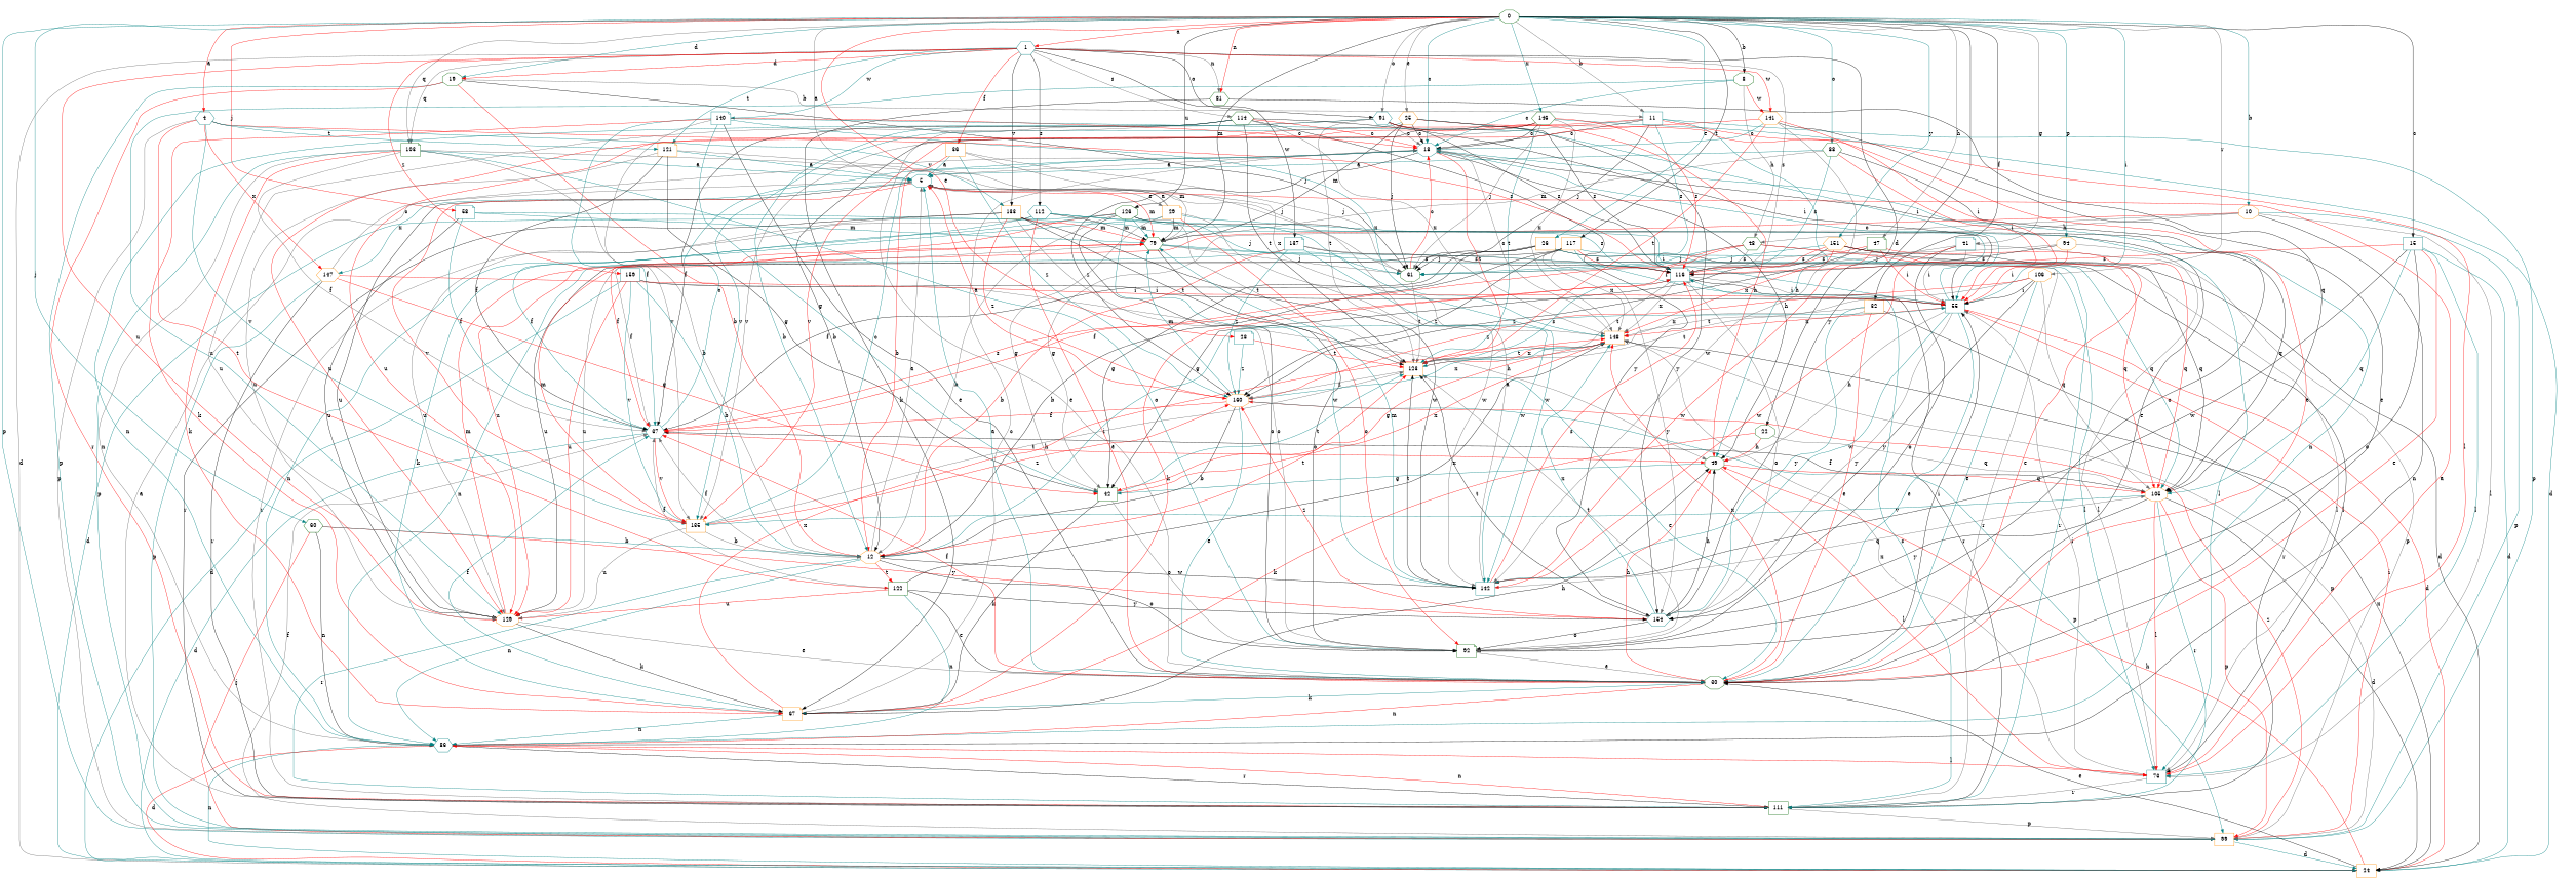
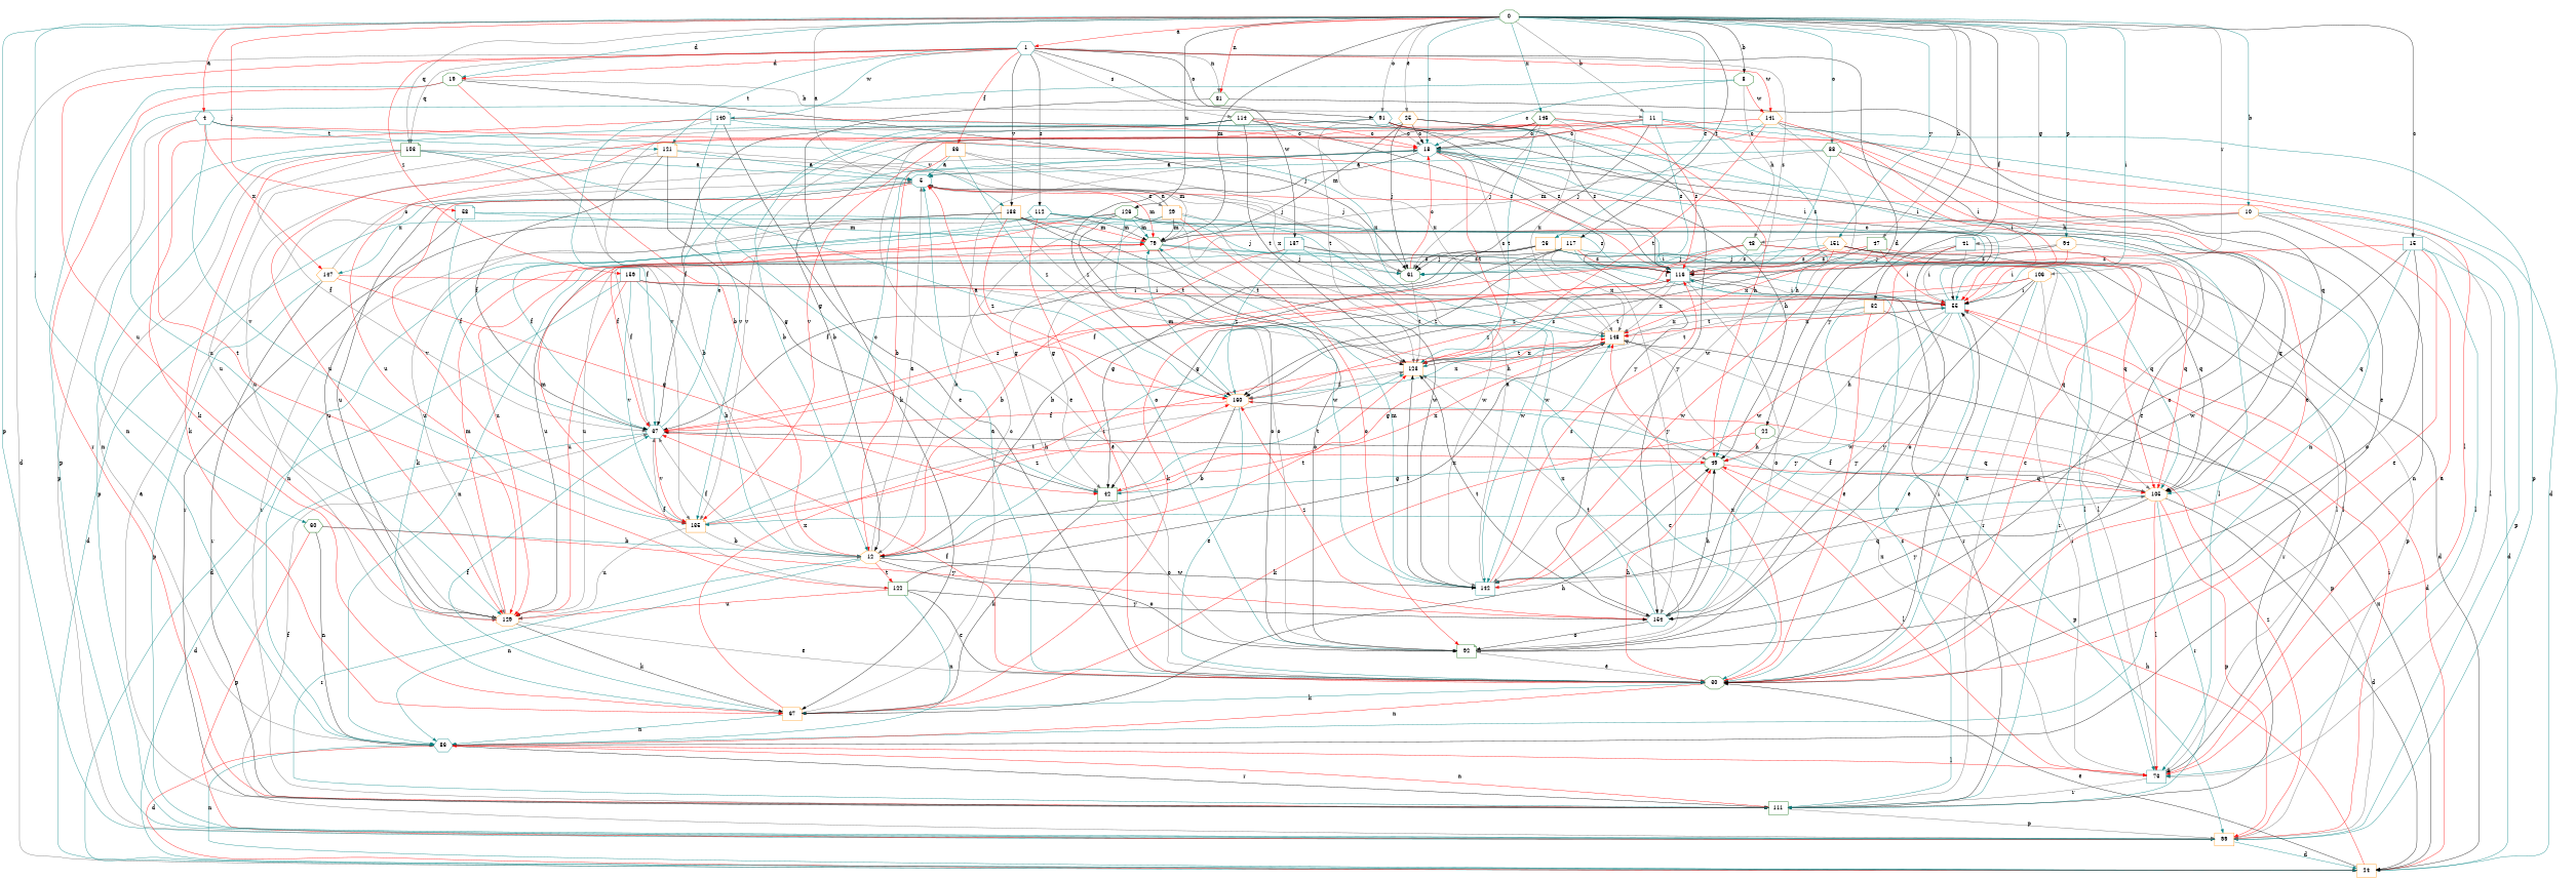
  strict digraph {
    node [color=darkorange shape=hexagon]
    edge [color=teal]
    0 [color=darkgreen shape=octagon]
    1 [color=teal]
    4 [color=teal]
    5 [color=teal shape=octagon]
    8 [color=darkgreen shape=octagon]
    10 [shape=octagon]
    11 [color=teal shape=box]
    15 [color=teal shape=box]
    18 [color=teal shape=octagon]
    19 [color=darkgreen shape=octagon]
    25
    26 [shape=box]
-   28 [color=teal shape=note]
    32 [shape=box]
    41 [color=teal shape=note]
    47 [color=darkgreen shape=note]
    55 [color=teal shape=box]
    58 [color=teal shape=note]
    60 [color=darkgreen]
    79 [color=darkgreen]
    81 [color=darkgreen]
    88 [color=darkgreen]
    91 [color=teal]
    94 [shape=octagon]
    99 [shape=box]
    103 [color=darkgreen shape=note]
    106 [shape=octagon]
    117 [shape=box]
    126 [color=darkgreen shape=octagon]
    146 [color=darkgreen]
    151
    154 [color=teal]
    22 [color=darkgreen shape=octagon]
    24 [shape=box]
    36 [shape=box]
    112 [color=teal]
    114 [color=darkgreen]
    116 [color=teal shape=note]
    121 [shape=note]
    129 [shape=octagon]
    133 [shape=box]
    137 [color=teal shape=note]
    140 [color=teal shape=note]
    141
    159 [color=teal shape=box]
    122 [color=darkgreen shape=box]
    135 [shape=note]
    147
    29 [shape=note]
    48 [color=darkgreen]
    42 [color=darkgreen shape=box]
    73 [color=teal shape=box]
    86 [color=teal]
    49 [color=darkgreen shape=octagon]
    61 [color=darkgreen shape=octagon]
    92 [color=darkgreen shape=note]
    142 [color=teal shape=box]
    30 [color=darkgreen shape=octagon]
    105 [shape=octagon]
    123 [shape=box]
    160 [shape=octagon]
    12 [shape=octagon]
    111 [color=darkgreen shape=box]
    37 [color=teal]
    148 [shape=box]
    67 [shape=note]
    0 -> 1 [color=red label=a]
    0 -> 4 [color=red label=a]
    0 -> 5 [color=gray40 label=a]
    0 -> 8 [color=black label=b]
    0 -> 10 [label=b]
    0 -> 11 [color=gray40 label=b]
    0 -> 15 [color=black label=c]
    0 -> 18 [label=c]
    0 -> 19 [label=d]
    0 -> 25 [color=gray40 label=e]
    0 -> 26 [label=e]
-   0 -> 28 [color=red label=e]
    0 -> 32 [color=black label=f]
    0 -> 41 [color=gray40 label=g]
    0 -> 47 [color=gray40 label=h]
    0 -> 55 [label=i]
    0 -> 58 [color=red label=j]
    0 -> 60 [label=j]
    0 -> 79 [color=black label=m]
    0 -> 81 [color=red label=n]
    0 -> 88 [label=o]
    0 -> 91 [color=gray40 label=o]
    0 -> 94 [label=p]
    0 -> 99 [label=p]
    0 -> 103 [color=gray40 label=q]
    0 -> 106 [color=gray40 label=r]
    0 -> 117 [color=black label=t]
    0 -> 126 [color=black label=u]
    0 -> 146 [label=x]
    0 -> 151 [label=y]
    0 -> 154 [color=black label=y]
    1 -> 19 [color=red label=d]
    1 -> 81 [color=gray40 label=n]
    1 -> 91 [color=black label=o]
    1 -> 103 [color=gray40 label=q]
    1 -> 22 [color=black label=d]
    1 -> 24 [color=gray40 label=d]
    1 -> 36 [color=red label=f]
    1 -> 112 [color=black label=s]
    1 -> 114 [color=gray40 label=s]
    1 -> 116 [color=gray40 label=s]
    1 -> 121 [label=t]
    1 -> 129 [color=red label=u]
    1 -> 133 [color=black label=v]
    1 -> 137 [color=black label=w]
    1 -> 140 [label=w]
    1 -> 141 [color=red label=w]
    1 -> 159 [color=red label=z]
    4 -> 99 [color=gray40 label=p]
    4 -> 116 [color=red label=s]
    4 -> 121 [label=t]
    4 -> 133 [label=v]
    4 -> 122 [color=red label=t]
    4 -> 135 [label=v]
    4 -> 147 [color=red label=x]
    5 -> 79 [color=red label=m]
    5 -> 129 [color=black label=u]
    5 -> 135 [color=red label=v]
    5 -> 147 [label=x]
    5 -> 29 [color=gray40 label=e]
    8 -> 18 [label=c]
    8 -> 129 [label=u]
    8 -> 141 [color=red label=w]
    8 -> 48 [color=gray40 label=h]
    10 -> 99 [label=p]
    10 -> 129 [color=red label=u]
    10 -> 48 [color=gray40 label=h]
    10 -> 42 [color=gray40 label=g]
    10 -> 73 [color=gray40 label=l]
    10 -> 86 [color=black label=n]
    11 -> 18 [color=black label=c]
    11 -> 99 [label=p]
    11 -> 116 [label=s]
    11 -> 129 [color=red label=u]
    11 -> 135 [color=gray40 label=v]
    11 -> 73 [color=red label=l]
    11 -> 49 [label=h]
    11 -> 61 [color=black label=j]
    15 -> 24 [label=d]
    15 -> 116 [color=red label=s]
    15 -> 73 [label=l]
    15 -> 92 [color=black label=o]
    15 -> 142 [color=black label=w]
    15 -> 30 [color=red label=e]
    15 -> 105 [label=q]
    18 -> 5 [color=gray40 label=a]
    18 -> 86 [label=n]
    18 -> 49 [color=black label=h]
    18 -> 30 [color=black label=e]
    18 -> 123 [color=red label=t]
    18 -> 160 [color=black label=z]
    19 -> 11 [color=gray40 label=b]
    19 -> 99 [label=p]
    19 -> 61 [color=black label=j]
    19 -> 12 [color=red label=b]
    19 -> 111 [color=red label=r]
    25 -> 18 [color=black label=c]
    25 -> 79 [color=black label=m]
    25 -> 116 [color=black label=s]
    25 -> 135 [label=v]
    25 -> 61 [color=black label=j]
    25 -> 30 [color=red label=e]
    25 -> 123 [label=t]
    26 -> 42 [color=black label=g]
    26 -> 73 [color=black label=l]
    26 -> 61 [color=black label=j]
    26 -> 105 [label=q]
    26 -> 37 [color=black label=f]
-   28 -> 123 [color=red label=t]
-   28 -> 160 [label=z]
    32 -> 154 [label=y]
    32 -> 30 [color=red label=e]
    32 -> 123 [color=gray40 label=t]
    32 -> 111 [color=black label=r]
    32 -> 148 [color=gray40 label=x]
    41 -> 55 [color=gray40 label=i]
    41 -> 99 [color=gray40 label=p]
    41 -> 61 [color=gray40 label=j]
    41 -> 92 [color=black label=o]
    41 -> 142 [color=red label=w]
    47 -> 55 [color=red label=i]
    47 -> 116 [color=red label=s]
    47 -> 142 [color=red label=w]
    47 -> 105 [color=red label=q]
    47 -> 160 [color=black label=z]
    55 -> 18 [label=c]
    55 -> 154 [color=gray40 label=y]
    55 -> 24 [color=red label=d]
    55 -> 49 [color=gray40 label=h]
    55 -> 142 [label=w]
    55 -> 30 [label=e]
    55 -> 148 [color=red label=x]
    58 -> 55 [label=i]
    58 -> 79 [label=m]
    58 -> 129 [color=black label=u]
    58 -> 37 [label=f]
-   60 -> 99 [color=red label=j]
+   60 -> 99 [color=red label=p]
    60 -> 154 [color=red label=y]
    60 -> 86 [color=black label=n]
    60 -> 12 [label=b]
    79 -> 116 [label=s]
    79 -> 73 [label=l]
    79 -> 61 [color=gray40 label=j]
    79 -> 92 [color=black label=o]
    79 -> 37 [color=gray40 label=f]
    81 -> 105 [color=black label=q]
    81 -> 67 [color=black label=k]
    88 -> 5 [label=a]
    88 -> 55 [color=red label=i]
    88 -> 79 [color=gray40 label=m]
    88 -> 116 [label=s]
    88 -> 92 [color=black label=o]
    91 -> 18 [color=gray40 label=c]
    91 -> 154 [color=black label=y]
    91 -> 116 [color=black label=s]
    91 -> 86 [label=n]
    91 -> 49 [color=red label=h]
    91 -> 30 [color=gray40 label=e]
    91 -> 123 [color=gray40 label=t]
    94 -> 55 [color=red label=i]
    94 -> 116 [color=black label=s]
    94 -> 129 [color=gray40 label=u]
    94 -> 73 [color=gray40 label=l]
    99 -> 55 [color=red label=i]
    99 -> 24 [label=d]
    99 -> 160 [color=red label=z]
    99 -> 37 [color=gray40 label=f]
    103 -> 5 [label=a]
    103 -> 79 [color=gray40 label=m]
    103 -> 99 [label=p]
    103 -> 86 [color=gray40 label=n]
    103 -> 92 [label=o]
    103 -> 12 [color=gray40 label=b]
    103 -> 37 [color=gray40 label=f]
    103 -> 67 [color=red label=k]
    106 -> 55 [color=black label=i]
    106 -> 154 [color=black label=y]
    106 -> 30 [label=e]
    106 -> 105 [color=gray40 label=q]
    106 -> 123 [color=gray40 label=t]
    106 -> 160 [color=red label=z]
    117 -> 55 [label=i]
    117 -> 154 [color=gray40 label=y]
    117 -> 116 [color=red label=s]
    117 -> 129 [color=black label=u]
    117 -> 160 [color=black label=z]
    117 -> 12 [color=black label=b]
    117 -> 111 [label=r]
    117 -> 148 [color=gray40 label=x]
    126 -> 79 [label=m]
    126 -> 24 [label=d]
    126 -> 61 [label=j]
    126 -> 92 [color=black label=o]
    126 -> 142 [label=w]
    126 -> 105 [color=black label=q]
    126 -> 123 [color=gray40 label=t]
    126 -> 12 [color=gray40 label=b]
    126 -> 37 [color=red label=f]
    126 -> 67 [label=k]
    146 -> 18 [color=black label=c]
    146 -> 24 [label=d]
    146 -> 116 [color=red label=s]
    146 -> 129 [color=red label=u]
    146 -> 61 [color=gray40 label=j]
    146 -> 12 [color=black label=b]
    146 -> 148 [color=gray40 label=x]
    151 -> 24 [color=black label=d]
    151 -> 116 [color=red label=s]
    151 -> 42 [color=black label=g]
    151 -> 61 [label=j]
    151 -> 30 [color=red label=e]
    151 -> 105 [color=black label=q]
    151 -> 148 [color=red label=x]
    154 -> 49 [color=black label=h]
    154 -> 92 [color=black label=o]
    154 -> 123 [color=black label=t]
    154 -> 160 [color=red label=z]
    154 -> 148 [label=x]
    22 -> 49 [color=red label=h]
    22 -> 105 [color=gray40 label=q]
    22 -> 67 [color=red label=k]
    24 -> 86 [label=n]
    24 -> 49 [color=red label=h]
    24 -> 30 [color=black label=e]
    24 -> 148 [color=black label=x]
    36 -> 5 [label=a]
    36 -> 61 [color=gray40 label=j]
    36 -> 160 [label=z]
    36 -> 12 [color=red label=b]
    36 -> 148 [color=gray40 label=x]
    112 -> 79 [color=black label=m]
    112 -> 73 [label=l]
    112 -> 142 [label=w]
    112 -> 30 [color=red label=e]
    112 -> 111 [color=gray40 label=r]
    112 -> 37 [label=f]
    114 -> 18 [color=red label=c]
    114 -> 55 [color=black label=i]
    114 -> 154 [color=black label=y]
    114 -> 129 [color=gray40 label=u]
    114 -> 123 [color=black label=t]
    114 -> 12 [label=b]
    114 -> 37 [color=black label=f]
    114 -> 148 [color=gray40 label=x]
    116 -> 55 [color=gray40 label=i]
    116 -> 92 [color=gray40 label=o]
    116 -> 123 [color=gray40 label=t]
    116 -> 111 [color=black label=r]
    116 -> 148 [color=gray40 label=x]
    121 -> 5 [label=a]
    121 -> 129 [color=gray40 label=u]
    121 -> 42 [color=black label=g]
    121 -> 61 [color=gray40 label=j]
    121 -> 37 [color=black label=f]
    129 -> 79 [color=red label=m]
    129 -> 30 [color=gray40 label=e]
    129 -> 67 [color=black label=k]
    133 -> 79 [color=red label=m]
    133 -> 129 [color=gray40 label=u]
    133 -> 92 [color=gray40 label=o]
    133 -> 142 [color=black label=w]
    133 -> 123 [color=black label=t]
    133 -> 160 [color=red label=z]
    133 -> 111 [color=black label=r]
    137 -> 116 [color=black label=s]
    137 -> 86 [label=n]
    137 -> 142 [label=w]
    137 -> 160 [label=z]
    137 -> 12 [color=red label=b]
    137 -> 111 [color=gray40 label=r]
    140 -> 18 [color=red label=c]
    140 -> 55 [label=i]
    140 -> 135 [color=gray40 label=v]
    140 -> 42 [label=g]
    140 -> 30 [color=black label=e]
    140 -> 37 [label=f]
    140 -> 148 [label=x]
    140 -> 67 [color=red label=k]
    141 -> 18 [label=c]
    141 -> 55 [color=red label=i]
    141 -> 135 [color=red label=v]
    141 -> 142 [color=gray40 label=w]
    141 -> 30 [color=black label=e]
    141 -> 123 [color=red label=t]
    159 -> 55 [color=black label=i]
    159 -> 24 [label=d]
    159 -> 129 [color=red label=u]
    159 -> 135 [label=v]
    159 -> 49 [color=gray40 label=h]
    159 -> 12 [label=b]
    122 -> 154 [color=black label=y]
    122 -> 129 [color=red label=u]
    122 -> 86 [label=n]
    122 -> 30 [color=black label=e]
    122 -> 37 [color=gray40 label=f]
    122 -> 148 [color=black label=x]
    135 -> 18 [label=c]
    135 -> 79 [color=red label=m]
    135 -> 129 [color=gray40 label=u]
    135 -> 123 [color=gray40 label=t]
    135 -> 160 [color=red label=z]
    135 -> 12 [color=gray40 label=b]
    147 -> 18 [color=gray40 label=c]
    147 -> 55 [color=red label=i]
    147 -> 99 [label=p]
    147 -> 42 [color=red label=g]
    147 -> 111 [color=black label=r]
    29 -> 5 [color=black label=a]
    29 -> 79 [color=black label=m]
    29 -> 116 [label=s]
    29 -> 42 [color=gray40 label=g]
    29 -> 86 [label=n]
    29 -> 92 [color=red label=o]
    29 -> 142 [color=gray40 label=w]
    48 -> 116 [color=gray40 label=s]
    48 -> 73 [color=gray40 label=l]
    48 -> 61 [label=j]
    48 -> 105 [color=red label=q]
    48 -> 37 [color=red label=f]
    48 -> 67 [color=red label=k]
    42 -> 92 [color=gray40 label=o]
    42 -> 123 [label=t]
    42 -> 148 [color=red label=x]
    42 -> 67 [color=black label=k]
    73 -> 5 [color=red label=a]
    73 -> 55 [color=gray40 label=i]
    73 -> 111 [color=gray40 label=r]
    73 -> 148 [color=gray40 label=x]
    86 -> 24 [color=red label=d]
    86 -> 73 [color=red label=l]
    86 -> 111 [color=black label=r]
    49 -> 42 [label=g]
    49 -> 73 [color=red label=l]
    49 -> 105 [color=red label=q]
    61 -> 18 [color=red label=c]
    61 -> 123 [color=gray40 label=t]
    92 -> 30 [color=gray40 label=e]
    92 -> 123 [color=gray40 label=t]
    142 -> 5 [color=gray40 label=a]
    142 -> 79 [label=m]
    142 -> 116 [color=red label=s]
    142 -> 105 [color=gray40 label=q]
    142 -> 123 [color=black label=t]
    30 -> 5 [label=a]
    30 -> 55 [color=black label=i]
    30 -> 86 [color=red label=n]
    30 -> 49 [color=red label=h]
    30 -> 37 [color=red label=f]
    30 -> 148 [color=red label=x]
    30 -> 67 [label=k]
    105 -> 99 [color=red label=p]
    105 -> 154 [color=black label=y]
    105 -> 24 [color=black label=d]
    105 -> 135 [label=v]
    105 -> 73 [color=red label=l]
    105 -> 111 [label=r]
    105 -> 37 [color=black label=f]
    123 -> 116 [label=s]
    123 -> 30 [label=e]
    123 -> 160 [color=gray40 label=z]
    123 -> 148 [color=red label=x]
    160 -> 5 [color=red label=a]
    160 -> 79 [label=m]
    160 -> 99 [label=p]
    160 -> 30 [label=e]
    160 -> 12 [color=black label=b]
    160 -> 37 [color=red label=f]
    160 -> 148 [label=x]
    12 -> 5 [color=gray40 label=a]
    12 -> 55 [label=i]
    12 -> 122 [color=red label=t]
    12 -> 86 [label=n]
    12 -> 92 [color=black label=o]
    12 -> 142 [color=black label=w]
    12 -> 123 [color=red label=t]
    12 -> 111 [label=r]
    12 -> 37 [color=gray40 label=f]
    111 -> 5 [color=gray40 label=a]
    111 -> 99 [color=gray40 label=p]
    111 -> 116 [label=s]
    111 -> 86 [color=red label=n]
    37 -> 18 [label=c]
    37 -> 24 [label=d]
    37 -> 116 [color=red label=s]
    37 -> 135 [color=red label=v]
    37 -> 49 [color=red label=h]
    148 -> 18 [color=gray40 label=c]
    148 -> 99 [color=gray40 label=p]
    148 -> 42 [color=red label=g]
    148 -> 123 [label=t]
    67 -> 18 [color=gray40 label=c]
    67 -> 86 [label=n]
    67 -> 49 [color=black label=h]
    67 -> 37 [label=f]
    67 -> 148 [color=red label=x]
  }
